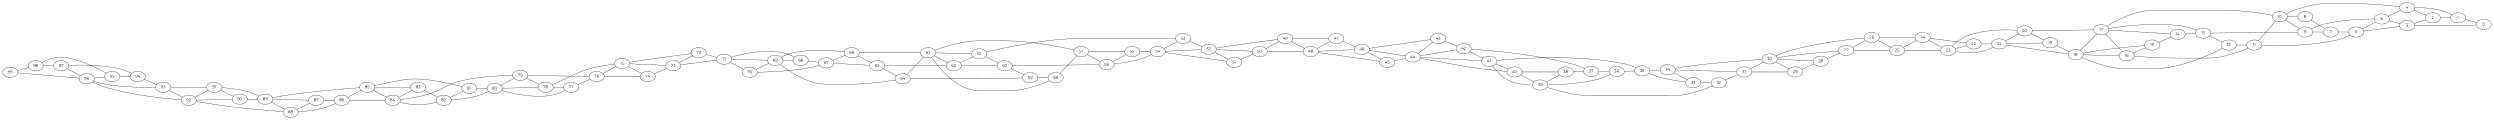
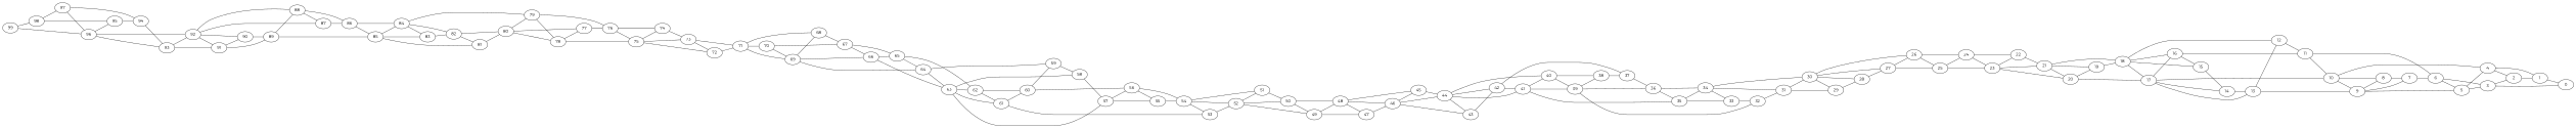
  graph {
    fontname=Montserrat
    rankdir=LR
    node [fontname=Montserrat]
    edge [fontname=Montserrat]
    1
    0
    2
    3
    4
    5
    6
    7
    8
    9
    10
    11
    12
    13
    14
    15
    16
    17
    18
    19
    20
    21
    22
    23
    24
    25
    26
    27
    28
    29
    30
    31
    32
    33
    34
    35
    36
    37
    38
    39
    40
    41
    42
    43
    44
    45
    46
    47
    48
    49
    50
    51
    52
    53
    54
    55
    56
    57
    58
    59
    60
    61
    62
    63
    64
    65
    66
    67
    68
    69
    70
    71
    72
    73
    74
    75
    76
    77
    78
    79
    80
    81
    82
    83
    84
    85
    86
    87
    88
    89
    90
    91
    92
    93
    94
    95
    96
    97
    98
    99
    1 -- 0
    2 -- 1
    3 -- 0
    3 -- 2
    4 -- 1
    4 -- 2
    5 -- 3
    5 -- 4
    6 -- 3
    6 -- 5
    7 -- 6
    8 -- 7
    9 -- 5
    9 -- 7
+   9 -- 8
    10 -- 4
    10 -- 8
    10 -- 9
    11 -- 6
    11 -- 10
    12 -- 11
    13 -- 9
    13 -- 12
    14 -- 13
    15 -- 14
    16 -- 11
    16 -- 15
    17 -- 10
    17 -- 13
    17 -- 14
    17 -- 16
    18 -- 12
    18 -- 15
    18 -- 16
    18 -- 17
    19 -- 18
    20 -- 17
    20 -- 19
    21 -- 18
    21 -- 19
    21 -- 20
    22 -- 21
    23 -- 20
    23 -- 21
    23 -- 22
    24 -- 22
    24 -- 23
    25 -- 23
    25 -- 24
    26 -- 24
    26 -- 25
    27 -- 25
    27 -- 26
    28 -- 27
    29 -- 28
    30 -- 26
    30 -- 27
    30 -- 28
    30 -- 29
    31 -- 29
    31 -- 30
    32 -- 31
    33 -- 32
    34 -- 30
    34 -- 31
    34 -- 33
    35 -- 33
    35 -- 34
+   36 -- 34
    36 -- 35
    37 -- 36
    38 -- 37
    39 -- 32
    39 -- 36
    39 -- 38
    40 -- 38
    40 -- 39
    41 -- 35
    41 -- 39
    41 -- 40
    42 -- 37
    42 -- 41
    43 -- 42
    44 -- 40
    44 -- 41
    44 -- 42
    44 -- 43
    45 -- 44
    46 -- 43
    46 -- 44
    46 -- 45
    47 -- 46
    48 -- 45
    48 -- 46
    48 -- 47
    49 -- 47
    49 -- 48
    50 -- 48
    50 -- 49
    51 -- 50
    52 -- 49
    52 -- 50
    52 -- 51
    53 -- 52
    54 -- 51
    54 -- 52
    54 -- 53
    55 -- 54
    56 -- 54
    56 -- 55
    57 -- 55
    57 -- 56
    58 -- 57
    59 -- 58
    60 -- 56
    60 -- 59
    61 -- 53
    61 -- 60
    62 -- 60
    62 -- 61
    63 -- 57
    63 -- 58
    63 -- 61
    63 -- 62
    64 -- 59
    64 -- 63
    65 -- 62
    65 -- 64
    66 -- 63
    66 -- 65
    67 -- 65
    67 -- 66
    68 -- 67
    69 -- 64
    69 -- 66
    69 -- 68
    70 -- 67
    70 -- 69
    71 -- 68
    71 -- 69
    71 -- 70
    72 -- 71
    73 -- 71
    73 -- 72
    74 -- 73
    75 -- 72
    75 -- 73
    75 -- 74
    76 -- 74
    76 -- 75
    77 -- 76
    78 -- 75
    78 -- 77
    79 -- 76
    79 -- 78
    80 -- 77
    80 -- 78
    80 -- 79
    81 -- 80
    82 -- 80
    82 -- 81
    83 -- 82
    84 -- 79
    84 -- 82
    84 -- 83
    85 -- 81
    85 -- 83
    85 -- 84
    86 -- 84
    86 -- 85
    87 -- 86
    88 -- 86
    88 -- 87
    89 -- 85
-   89 -- 87
+   92 -- 87
    89 -- 88
    90 -- 89
    91 -- 89
    91 -- 90
    92 -- 88
    92 -- 90
    92 -- 91
    93 -- 91
    93 -- 92
    94 -- 93
    95 -- 94
    96 -- 92
    96 -- 93
    96 -- 95
    97 -- 94
    97 -- 96
    98 -- 95
    98 -- 97
    99 -- 96
    99 -- 98
  }
